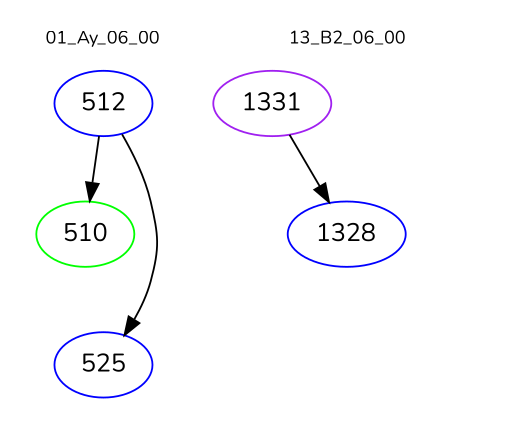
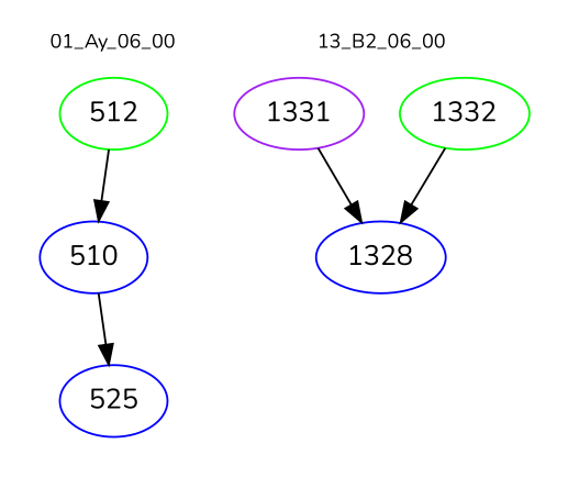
  digraph {
    fontname=Nunito
    node [color=blue fontname=Nunito]
    edge [color=black fontname=Nunito]
-   n1 [label=512]
-   n2 [color=green label=510]
+   n1 [color=green label=512]
+   n2 [label=510]
    n3 [label=525]
+   n4 [color=green label=1332]
    n5 [label=1328]
    n6 [color=purple label=1331]
    subgraph cluster_1 {
      color=white
      fontsize=10
      label="01_Ay_06_00"
      n1
      n2
      n3
    }
    subgraph cluster_2 {
      color=white
      fontsize=10
      label="13_B2_06_00"
+     n4
      n5
      n6
    }
    n1 -> n2
-   n1 -> n3
+   n2 -> n3
+   n4 -> n5
    n6 -> n5
  }
